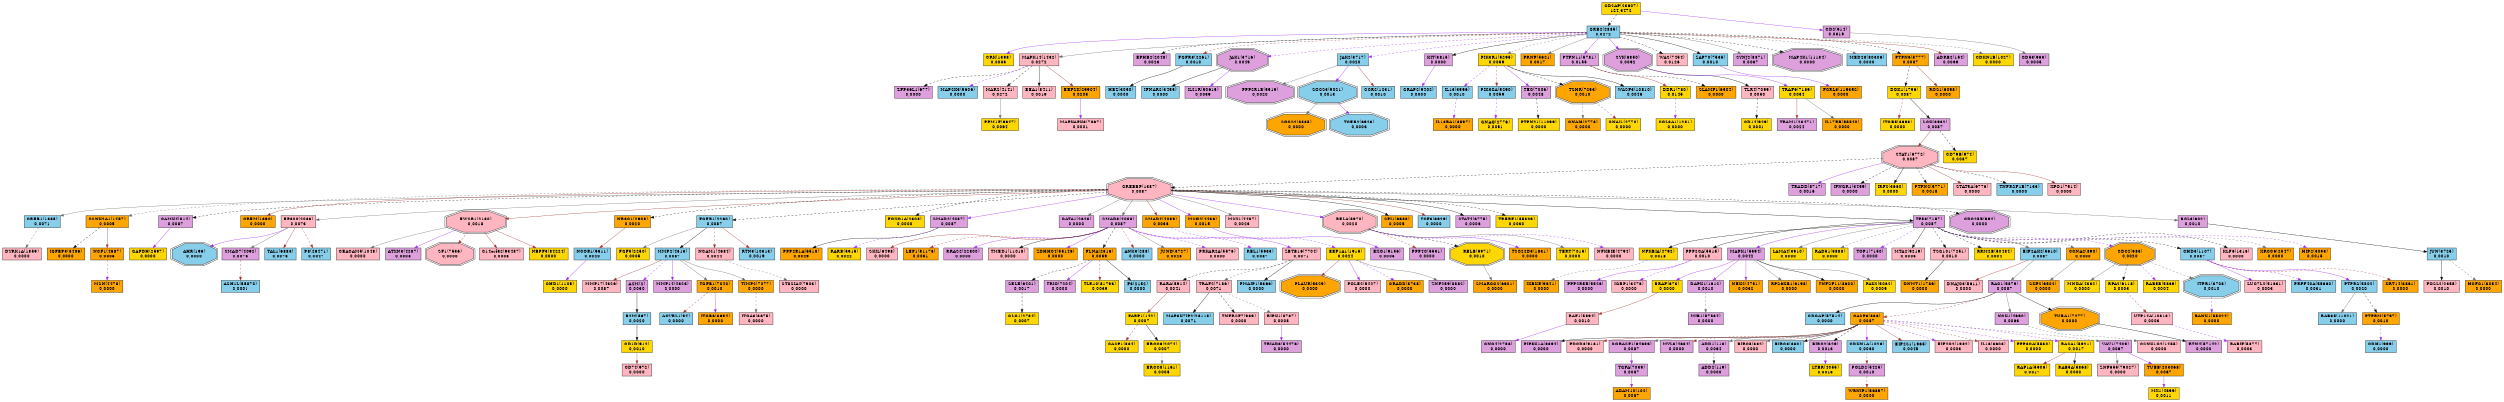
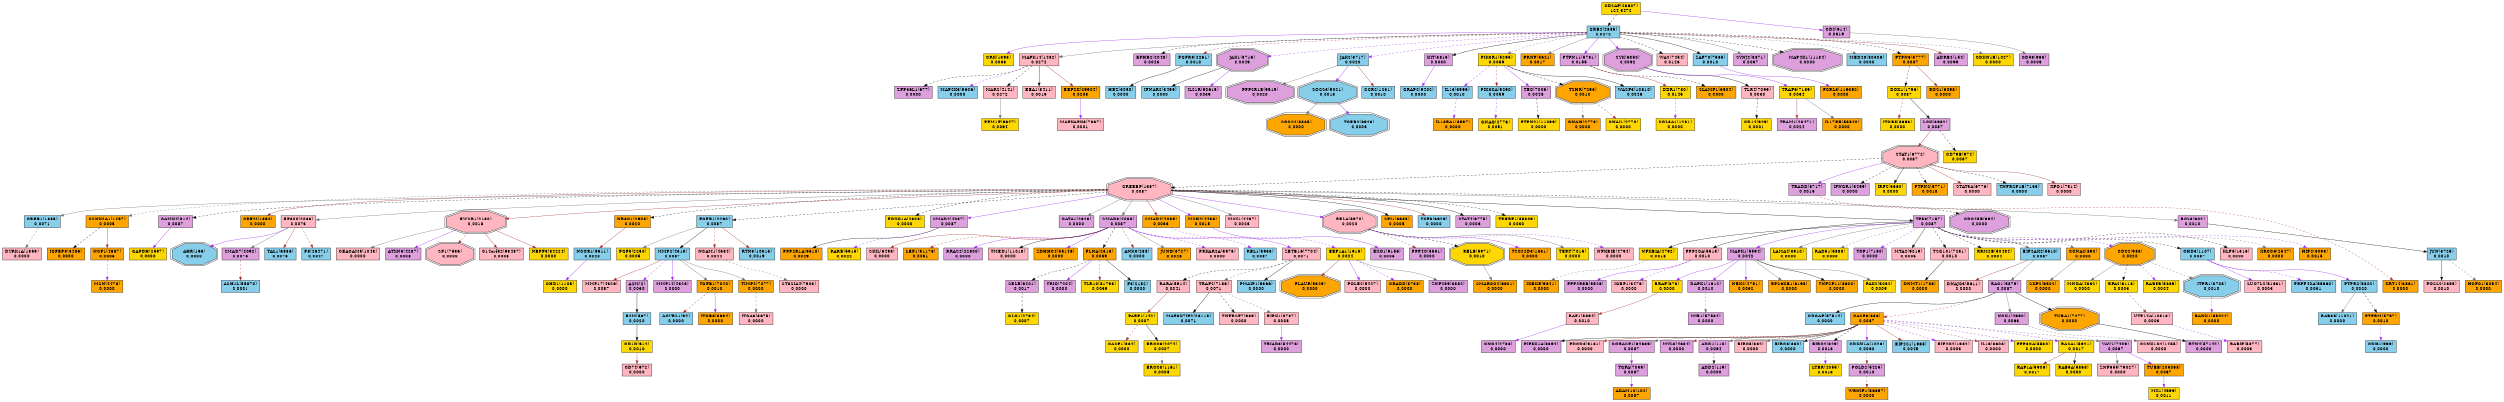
  digraph {
    node [fillcolor=plum shape=box style=filled]
    edge [color=black style=solid]
    n1 [label="ADD1(118)\n0,0064"]
    n2 [label="ADD2(119)\n0,0000"]
    n3 [fillcolor=gold label="PARP1(142)\n0,0007"]
    n4 [fillcolor=gold label="CASP1(834)\n0,0000"]
    n5 [fillcolor=gold label="ERCC6(2074)\n0,0007"]
    n6 [fillcolor=gold label="ERCC8(1161)\n0,0005"]
    n7 [label="ADRB2(154)\n0,0099"]
    n8 [fillcolor=skyblue label="AHR(196)\n0,0000" shape=doubleoctagon]
    n9 [label="A2M(2)\n0,0030"]
    n10 [fillcolor=skyblue label="B2M(567)\n0,0020"]
    n11 [fillcolor=gold label="CD1D(912)\n0,0010"]
    n12 [fillcolor=skyblue label="ACVRL1(94)\n0,0000"]
    n13 [fillcolor=lightpink label="BIRC5(332)\n0,0000"]
    n14 [fillcolor=orange label="ADAM10(102)\n0,0087"]
    n15 [fillcolor=lightpink label="CD74(972)\n0,0000"]
    n16 [fillcolor=gold label="BRAF(673)\n0,0000"]
    n17 [fillcolor=lightpink label="RAF1(5894)\n0,0010"]
    n18 [fillcolor=gold label="DDR1(780)\n0,0145"]
    n19 [fillcolor=gold label="COL3A1(1281)\n0,0000"]
    n20 [fillcolor=orange label="CASP3(836)\n0,0087"]
    n21 [fillcolor=skyblue label="BIRC3(330)\n0,0000"]
    n22 [label="BIRC2(329)\n0,0013"]
    n23 [fillcolor=skyblue label="CDKN1A(1026)\n0,0060"]
    n24 [fillcolor=skyblue label="EIF2S1(1965)\n0,0045"]
    n25 [fillcolor=lightpink label="EIF4G2(1982)\n0,0003"]
    n26 [fillcolor=lightpink label="IL16(3603)\n0,0000"]
    n27 [fillcolor=gold label="PPP3CA(5530)\n0,0000"]
    n28 [fillcolor=gold label="RASA1(5921)\n0,0017"]
    n29 [label="VAV1(7409)\n0,0067"]
    n30 [label="PIP5K1A(8394)\n0,0000"]
    n31 [fillcolor=lightpink label="PDCD8(9131)\n0,0000"]
    n32 [label="GORASP1(64689)\n0,0087"]
    n33 [label="MYL3(4634)\n0,0000"]
    n34 [fillcolor=gold label="LTBR(4055)\n0,0013"]
    n35 [label="POLD2(5425)\n0,0010"]
    n36 [fillcolor=gold label="RAB5A(5868)\n0,0000"]
    n37 [fillcolor=gold label="RAP1A(5906)\n0,0017"]
    n38 [fillcolor=orange label="TUBB(203068)\n0,0067"]
    n39 [fillcolor=lightpink label="ZNF655(79027)\n0,0000"]
    n40 [label="TGFA(7039)\n0,0087"]
    n41 [label="CD2(914)\n0,0319"]
    n42 [label="CD53(963)\n0,0005"]
    n43 [fillcolor=lightpink label="TNFRSF7(939)\n0,0000"]
    n44 [fillcolor=orange label="CCNA2(890)\n0,0000"]
    n45 [fillcolor=orange label="SKP2(6502)\n0,0000"]
    n46 [fillcolor=orange label="CDC2(983)\n0,0020" shape=doubleoctagon]
    n47 [fillcolor=skyblue label="ITPR1(3708)\n0,0010" shape=doubleoctagon]
    n48 [fillcolor=gold label="MNDA(4332)\n0,0000"]
    n49 [fillcolor=gold label="RPA2(6118)\n0,0003"]
    n50 [fillcolor=gold label="RAB5B(5869)\n0,0004"]
    n51 [fillcolor=orange label="BANK1(55024)\n0,0000"]
    n52 [fillcolor=lightpink label="UTP14A(10813)\n0,0003"]
    n53 [fillcolor=skyblue label="CDH1(999)\n0,0000"]
    n54 [fillcolor=orange label="WRNIP1(56897)\n0,0000"]
    n55 [fillcolor=skyblue label="CHD3(1107)\n0,0087"]
    n56 [fillcolor=skyblue label="PTPRS(5802)\n0,0020"]
    n57 [fillcolor=lightpink label="LUC7L2(51631)\n0,0003"]
    n58 [fillcolor=skyblue label="PRPF40A(55660)\n0,0031"]
    n59 [fillcolor=orange label="PTPRM(5797)\n0,0010"]
    n60 [fillcolor=skyblue label="RAB35(11021)\n0,0000"]
    n61 [label="CDC25B(994)\n0,0000" shape=doubleoctagon]
    n62 [fillcolor=gold label="CDKN1B(1027)\n0,0000"]
    n63 [fillcolor=skyblue label="CCR2(1231)\n0,0010"]
    n64 [label="BCL3(602)\n0,0010"]
    n65 [fillcolor=skyblue label="JUN(3725)\n0,0010"]
    n66 [fillcolor=orange label="HCFC1(3054)\n0,0000"]
    n67 [fillcolor=lightpink label="FOSL2(2355)\n0,0010"]
    n68 [fillcolor=skyblue label="CREB1(1385)\n0,0071"]
    n69 [fillcolor=lightpink label="DYRK1A(1859)\n0,0000"]
    n70 [fillcolor=lightpink label="CREBBP(1387)\n0,0087" shape=doubleoctagon]
    n71 [label="CAMK4(814)\n0,0087"]
    n72 [fillcolor=orange label="CREM(1390)\n0,0000"]
    n73 [fillcolor=orange label="CSNK2A1(1457)\n0,0005"]
    n74 [fillcolor=lightpink label="EP300(2033)\n0,0073"]
    n75 [fillcolor=lightpink label="EWSR1(2130)\n0,0018" shape=doubleoctagon]
    n76 [fillcolor=skyblue label="FGFR1(2260)\n0,0087"]
    n77 [fillcolor=gold label="FOXO1A(2308)\n0,0000"]
    n78 [fillcolor=orange label="NR3C1(2908)\n0,0020"]
    n79 [label="GATA1(2623)\n0,0000"]
    n80 [label="SMAD2(4087)\n0,0087"]
    n81 [label="SMAD3(4088)\n0,0087"]
    n82 [fillcolor=orange label="SMAD4(4089)\n0,0033"]
    n83 [fillcolor=orange label="MSH2(4436)\n0,0015"]
    n84 [fillcolor=lightpink label="MSX1(4487)\n0,0023"]
    n85 [fillcolor=lightpink label="RELA(5970)\n0,0020" shape=doubleoctagon]
    n86 [fillcolor=orange label="SPI1(6688)\n0,0005"]
    n87 [fillcolor=skyblue label="TCF3(6929)\n0,0000"]
    n88 [label="TP53(7157)\n0,0087"]
    n89 [label="STAT4(6775)\n0,0006"]
    n90 [fillcolor=gold label="TRERF1(55809)\n0,0030"]
    n91 [fillcolor=gold label="GAPDH(2597)\n0,0000"]
    n92 [fillcolor=orange label="IGFBP3(3486)\n0,0000"]
    n93 [fillcolor=orange label="NCF1(4687)\n0,0005"]
    n94 [label="SMAD7(4092)\n0,0073"]
    n95 [fillcolor=skyblue label="TAL1(6886)\n0,0073"]
    n96 [fillcolor=skyblue label="P8(26471)\n0,0047"]
    n97 [fillcolor=lightpink label="CEACAM5(1048)\n0,0000"]
    n98 [label="ATXN3(4287)\n0,0008"]
    n99 [fillcolor=lightpink label="SF1(7536)\n0,0000" shape=doubleoctagon]
    n100 [fillcolor=lightpink label="C14orf32(93487)\n0,0008"]
    n101 [fillcolor=gold label="NBPF3(84224)\n0,0000"]
    n102 [fillcolor=gold label="FGF5(2250)\n0,0005"]
    n103 [fillcolor=skyblue label="MMP2(4313)\n0,0087"]
    n104 [fillcolor=lightpink label="NCAM1(4684)\n0,0044"]
    n105 [fillcolor=skyblue label="RTN3(10313)\n0,0019"]
    n106 [fillcolor=skyblue label="NCOR1(9611)\n0,0020"]
    n107 [fillcolor=orange label="PPP2R1A(5518)\n0,0029"]
    n108 [fillcolor=gold label="RARB(5915)\n0,0022"]
    n109 [fillcolor=orange label="FLNA(2316)\n0,0039"]
    n110 [fillcolor=skyblue label="ANK3(288)\n0,0000"]
    n111 [fillcolor=orange label="JUND(3727)\n0,0028"]
    n112 [fillcolor=lightpink label="PRKAR2A(5576)\n0,0000"]
    n113 [fillcolor=skyblue label="RBL1(5933)\n0,0087"]
    n114 [fillcolor=lightpink label="SKIL(6498)\n0,0000"]
    n115 [fillcolor=lightpink label="ZBTB16(7704)\n0,0071"]
    n116 [fillcolor=orange label="LEF1(51176)\n0,0031"]
    n117 [label="RRAS2(22800)\n0,0000"]
    n118 [fillcolor=lightpink label="TMED1(11018)\n0,0000"]
    n119 [fillcolor=orange label="ZDHHC4(55146)\n0,0000"]
    n120 [fillcolor=gold label="EEF1A1(1915)\n0,0024"]
    n121 [label="EXO1(9156)\n0,0005"]
    n122 [fillcolor=orange label="TSC22D3(1831)\n0,0000"]
    n123 [fillcolor=lightpink label="NFKBIE(4794)\n0,0000"]
    n124 [label="PPP4C(5531)\n0,0000"]
    n125 [fillcolor=gold label="RELB(5971)\n0,0010" shape=doubleoctagon]
    n126 [fillcolor=gold label="TERT(7015)\n0,0000"]
    n127 [fillcolor=lightpink label="KLF6(1316)\n0,0000"]
    n128 [fillcolor=orange label="XRCC6(2547)\n0,0000"]
    n129 [fillcolor=orange label="HIP2(3093)\n0,0015"]
    n130 [fillcolor=gold label="NFKBIA(4792)\n0,0018"]
    n131 [fillcolor=lightpink label="PPP2CA(5515)\n0,0010"]
    n132 [label="MAPK1(5594)\n0,0042"]
    n133 [fillcolor=skyblue label="EIF2AK2(5610)\n0,0087"]
    n134 [fillcolor=gold label="LAMA4(3910)\n0,0000"]
    n135 [fillcolor=gold label="RAD51(5888)\n0,0000"]
    n136 [label="TOP1(7150)\n0,0000"]
    n137 [fillcolor=lightpink label="TSG101(7251)\n0,0010"]
    n138 [fillcolor=lightpink label="MTA2(9219)\n0,0005"]
    n139 [fillcolor=gold label="RRM2B(50484)\n0,0004"]
    n140 [fillcolor=gold label="CRK(1398)\n0,0033"]
    n141 [label="ZFP36L1(677)\n0,0000"]
    n142 [fillcolor=orange label="MSN(4478)\n0,0000"]
    n143 [fillcolor=lightpink label="MAPK14(1432)\n0,0272"]
    n144 [fillcolor=skyblue label="MAP2K3(5606)\n0,0000"]
    n145 [fillcolor=lightpink label="MARS(4141)\n0,0272"]
    n146 [fillcolor=lightpink label="EEA1(8411)\n0,0019"]
    n147 [fillcolor=orange label="EEF2K(29904)\n0,0203"]
    n148 [fillcolor=gold label="PPM1F(9647)\n0,0064"]
    n149 [fillcolor=lightpink label="MAPKAPK3(7867)\n0,0001"]
    n150 [fillcolor=gold label="CD14(929)\n0,0001"]
    n151 [label="DAPK1(1612)\n0,0010"]
    n152 [label="MIB1(57534)\n0,0000"]
    n153 [fillcolor=orange label="DNMT1(1786)\n0,0000"]
    n154 [fillcolor=orange label="PLAUR(5329)\n0,0000" shape=doubleoctagon]
    n155 [fillcolor=lightpink label="POLE2(5427)\n0,0000"]
    n156 [fillcolor=orange label="CRADD(8738)\n0,0000"]
    n157 [label="ZNF259(8882)\n0,0000"]
    n158 [fillcolor=skyblue label="ASH1L(55870)\n0,0001"]
    n159 [label="EPHB2(2048)\n0,0023"]
    n160 [fillcolor=skyblue label="F3(2152)\n0,0000"]
    n161 [fillcolor=gold label="DOK1(1796)\n0,0087"]
    n162 [fillcolor=gold label="ITGB5(3693)\n0,0000"]
    n163 [label="LCK(3932)\n0,0087"]
    n164 [fillcolor=gold label="CD79B(974)\n0,0087"]
    n165 [fillcolor=lightpink label="STAT1(6772)\n0,0087" shape=doubleoctagon]
    n166 [label="MMP14(4323)\n0,0000"]
    n167 [fillcolor=orange label="TGFB1(7040)\n0,0010"]
    n168 [fillcolor=orange label="TIMP2(7077)\n0,0000"]
    n169 [fillcolor=lightpink label="MMP17(4326)\n0,0087"]
    n170 [fillcolor=lightpink label="ST8SIA4(7903)\n0,0000"]
    n171 [fillcolor=skyblue label="FGFR3(2261)\n0,0010"]
    n172 [fillcolor=skyblue label="HBZ(3050)\n0,0000"]
    n173 [label="SELE(6401)\n0,0017"]
    n174 [label="TRIO(7204)\n0,0000"]
    n175 [fillcolor=gold label="TLR10(81793)\n0,0039"]
    n176 [fillcolor=gold label="GLG1(2734)\n0,0007"]
    n177 [fillcolor=gold label="GNAI1(2770)\n0,0000"]
    n178 [fillcolor=orange label="GNAI3(2773)\n0,0000"]
    n179 [fillcolor=gold label="GNAQ(2776)\n0,0051"]
    n180 [fillcolor=skyblue label="GRB2(2885)\n0,0272"]
    n181 [label="JAK1(3716)\n0,0049" shape=doubleoctagon]
    n182 [fillcolor=skyblue label="JAK2(3717)\n0,0020"]
    n183 [label="KIT(3815)\n0,0000"]
    n184 [fillcolor=gold label="PIK3R1(5295)\n0,0059"]
    n185 [fillcolor=orange label="PRNP(5621)\n0,0017"]
    n186 [fillcolor=orange label="PTPN6(5777)\n0,0087"]
    n187 [label="PTPN11(5781)\n0,0155"]
    n188 [label="SYK(6850)\n0,0092" shape=doubleoctagon]
    n189 [fillcolor=lightpink label="WAS(7454)\n0,0126"]
    n190 [fillcolor=skyblue label="ZAP70(7535)\n0,0010"]
    n191 [label="SYNJ2(8871)\n0,0037"]
    n192 [label="MAP4K1(11184)\n0,0000" shape=doubleoctagon]
    n193 [fillcolor=skyblue label="MED28(80306)\n0,0000"]
    n194 [fillcolor=skyblue label="IFNAR2(3455)\n0,0000"]
    n195 [label="IL21R(50615)\n0,0039"]
    n196 [label="PPP2R1B(5519)\n0,0020" shape=doubleoctagon]
    n197 [fillcolor=skyblue label="SOCS3(9021)\n0,0013" shape=doubleoctagon]
    n198 [fillcolor=skyblue label="GRAP2(9402)\n0,0000"]
    n199 [fillcolor=skyblue label="IL13(3596)\n0,0010"]
    n200 [fillcolor=skyblue label="PIK3CA(5290)\n0,0059"]
    n201 [label="TEC(7006)\n0,0048"]
    n202 [fillcolor=orange label="TSHR(7253)\n0,0010" shape=doubleoctagon]
    n203 [fillcolor=skyblue label="WASF3(10810)\n0,0046"]
    n204 [fillcolor=orange label="ROS1(6098)\n0,0000"]
    n205 [fillcolor=orange label="SLAMF1(6504)\n0,0000"]
    n206 [fillcolor=lightpink label="TLR4(7099)\n0,0030"]
    n207 [fillcolor=gold label="TRAF6(7189)\n0,0034"]
    n208 [fillcolor=orange label="FCRL3(115352)\n0,0000"]
    n209 [fillcolor=gold label="CHD1(1105)\n0,0000"]
    n210 [label="IFNGR1(3459)\n0,0000"]
    n211 [fillcolor=orange label="IL13RA1(3597)\n0,0000"]
    n212 [fillcolor=lightpink label="ITGA3(3675)\n0,0000"]
    n213 [fillcolor=skyblue label="TCEB2(6923)\n0,0003" shape=doubleoctagon]
    n214 [fillcolor=orange label="SOCS2(8835)\n0,0000" shape=doubleoctagon]
    n215 [fillcolor=gold label="IRF2(3660)\n0,0000"]
    n216 [fillcolor=orange label="PTPN2(5771)\n0,0018"]
    n217 [fillcolor=lightpink label="STAT5A(6776)\n0,0000"]
    n218 [fillcolor=skyblue label="TNFRSF1B(7133)\n0,0000"]
    n219 [fillcolor=lightpink label="XPO1(7514)\n0,0000"]
    n220 [label="TRADD(8717)\n0,0016"]
    n221 [fillcolor=skyblue label="PMAIP1(5366)\n0,0000"]
    n222 [fillcolor=lightpink label="RARA(5914)\n0,0041"]
    n223 [fillcolor=lightpink label="TRAF2(7186)\n0,0071"]
    n224 [fillcolor=lightpink label="IGBP1(3476)\n0,0000"]
    n225 [fillcolor=orange label="ITGB6(3694)\n0,0000"]
    n226 [fillcolor=gold label="MX1(4599)\n0,0011"]
    n227 [fillcolor=lightpink label="CSNK1G2(1455)\n0,0000"]
    n228 [label="NCK1(4690)\n0,0063"]
    n229 [fillcolor=orange label="NEK2(4751)\n0,0032"]
    n230 [fillcolor=orange label="IKBKE(9641)\n0,0000"]
    n231 [fillcolor=gold label="PAK2(5062)\n0,0005"]
    n232 [fillcolor=gold label="PTPN21(11099)\n0,0000"]
    n233 [fillcolor=orange label="KRT14(3861)\n0,0000"]
    n234 [label="PPP2R5B(5526)\n0,0000"]
    n235 [fillcolor=orange label="RPS6KB1(6198)\n0,0000"]
    n236 [fillcolor=orange label="TNFSF11(8600)\n0,0000"]
    n237 [label="GNG4(2786)\n0,0000"]
    n238 [fillcolor=lightpink label="DNAJC3(5611)\n0,0000"]
    n239 [label="RAC1(5879)\n0,0087"]
    n240 [fillcolor=orange label="TUBA1(7277)\n0,0000" shape=doubleoctagon]
    n241 [fillcolor=skyblue label="CDGAP(57514)\n0,0000"]
    n242 [label="RTN4(57142)\n0,0000"]
    n243 [fillcolor=orange label="SMARCC2(6601)\n0,0000"]
    n244 [fillcolor=lightpink label="RABIF(5877)\n0,0003"]
    n245 [fillcolor=orange label="IL17RB(55540)\n0,0000"]
    n246 [label="TRAM1(23471)\n0,0024"]
    n247 [fillcolor=lightpink label="RIPK1(8737)\n0,0008"]
    n248 [fillcolor=skyblue label="MAP3K7IP2(23118)\n0,0071"]
    n249 [label="TRIAD3(54476)\n0,0000"]
    n250 [fillcolor=gold label="CD2AP(23607)\n124,3472"]
    n1 -> n2 [style=dashed]
    n3 -> n4 [color=brown style=dashed]
    n3 -> n5
    n5 -> n6 [color=gray40 style=dashed]
    n9 -> n10
    n10 -> n11
    n11 -> n15 [color=brown]
    n16 -> n17 [color=brown]
    n17 -> n237 [color=purple]
    n18 -> n19 [color=purple style=dashed]
    n20 -> n1 [color=gray40]
    n20 -> n13 [color=gray40]
    n20 -> n21
    n20 -> n22 [style=dashed]
    n20 -> n23 [color=purple]
    n20 -> n24 [color=brown]
    n20 -> n25 [color=purple style=dashed]
    n20 -> n26 [color=brown style=dashed]
    n20 -> n27 [color=purple style=dashed]
    n20 -> n28 [color=purple style=dashed]
    n20 -> n29 [color=gray40 style=dashed]
    n20 -> n30
    n20 -> n31 [color=brown]
    n20 -> n32 [color=gray40]
    n20 -> n33 [color=brown style=dashed]
    n22 -> n34 [color=purple style=dashed]
    n23 -> n35 [color=brown style=dashed]
    n28 -> n36
    n28 -> n37 [color=brown]
    n29 -> n38 [color=purple]
    n29 -> n39 [color=gray40]
    n32 -> n40 [color=purple]
    n35 -> n54 [color=brown style=dashed]
    n38 -> n226 [color=purple]
    n40 -> n14 [color=purple]
    n41 -> n42 [color=gray40]
    n44 -> n45 [color=gray40]
    n46 -> n47 [color=gray40 style=dashed]
    n46 -> n48 [color=gray40]
    n46 -> n49 [style=dashed]
    n46 -> n50 [color=purple style=dashed]
    n47 -> n51 [color=purple style=dashed]
    n49 -> n52 [color=brown style=dashed]
    n52 -> n244 [color=purple style=dashed]
    n55 -> n56 [color=purple]
    n55 -> n57 [color=purple]
    n55 -> n58 [color=purple style=dashed]
    n56 -> n59 [style=dashed]
    n56 -> n60 [color=gray40]
    n59 -> n53 [color=purple style=dashed]
    n64 -> n65
    n65 -> n66 [color=gray40 style=dashed]
    n65 -> n67
    n68 -> n69 [color=gray40 style=dashed]
    n70 -> n61 [style=dashed]
    n70 -> n64 [color=gray40]
    n70 -> n68 [color=gray40]
    n70 -> n71 [style=dashed]
    n70 -> n72 [color=brown]
    n70 -> n73 [color=gray40 style=dashed]
    n70 -> n74 [color=gray40]
    n70 -> n75 [color=brown]
    n70 -> n76 [style=dashed]
    n70 -> n77 [style=dashed]
    n70 -> n78 [style=dashed]
    n70 -> n79 [color=gray40]
    n70 -> n80 [color=purple]
    n70 -> n81 [color=gray40]
    n70 -> n82 [color=brown]
    n70 -> n83 [color=purple]
    n70 -> n84 [color=gray40]
    n70 -> n85 [color=purple]
    n70 -> n86
    n70 -> n87 [color=brown]
    n70 -> n88
    n70 -> n89
    n70 -> n90 [style=dashed]
    n71 -> n91 [color=purple]
    n73 -> n92 [style=dashed]
    n73 -> n93 [color=brown]
    n74 -> n8 [color=purple]
    n74 -> n94 [color=gray40]
    n74 -> n95 [color=brown]
    n74 -> n96 [color=brown style=dashed]
    n75 -> n97 [color=gray40]
    n75 -> n98 [color=purple]
    n75 -> n99 [color=brown style=dashed]
    n75 -> n100 [color=brown]
    n75 -> n101 [color=brown]
    n76 -> n102 [color=gray40]
    n76 -> n103
    n76 -> n104 [color=brown style=dashed]
    n76 -> n105 [color=brown]
    n78 -> n106 [color=brown]
    n80 -> n107
    n80 -> n108 [color=purple style=dashed]
    n81 -> n109 [style=dashed]
    n81 -> n110 [color=brown style=dashed]
    n81 -> n111 [color=gray40]
    n81 -> n112 [color=purple style=dashed]
    n81 -> n113 [color=purple style=dashed]
    n81 -> n114 [color=brown]
    n81 -> n115 [color=purple]
    n81 -> n116 [color=brown style=dashed]
    n81 -> n117 [color=purple]
    n81 -> n118
    n81 -> n119 [color=purple]
    n82 -> n120 [color=purple style=dashed]
    n83 -> n121 [color=purple]
    n85 -> n122 [color=purple]
    n85 -> n123 [color=purple style=dashed]
    n85 -> n124 [color=brown style=dashed]
    n85 -> n125 [style=dashed]
    n85 -> n126 [color=gray40]
    n88 -> n44 [color=gray40 style=dashed]
    n88 -> n46 [color=purple style=dashed]
    n88 -> n55 [style=dashed]
    n88 -> n127 [style=dashed]
    n88 -> n128 [color=gray40 style=dashed]
    n88 -> n129 [color=purple style=dashed]
    n88 -> n130
    n88 -> n131
    n88 -> n132 [color=purple]
    n88 -> n133 [color=gray40]
    n88 -> n134 [color=gray40]
    n88 -> n135 [color=gray40 style=dashed]
    n88 -> n136 [color=purple style=dashed]
    n88 -> n137 [style=dashed]
    n88 -> n138
    n88 -> n139 [style=dashed]
    n93 -> n142 [color=purple style=dashed]
    n94 -> n158 [color=brown style=dashed]
    n103 -> n9 [color=purple style=dashed]
    n103 -> n166 [color=purple]
    n103 -> n167 [color=gray40]
    n103 -> n168 [color=gray40]
    n103 -> n169 [color=brown]
    n104 -> n170 [color=gray40 style=dashed]
    n106 -> n209 [color=purple]
    n109 -> n160
    n109 -> n173 [style=dashed]
    n109 -> n174 [color=purple]
    n109 -> n175 [color=brown style=dashed]
    n115 -> n221
    n115 -> n222 [style=dashed]
    n115 -> n223 [color=gray40 style=dashed]
    n120 -> n154 [color=brown]
    n120 -> n155 [color=purple]
    n120 -> n156 [color=purple style=dashed]
    n120 -> n157 [color=gray40]
    n125 -> n243 [color=gray40]
    n130 -> n230 [color=gray40 style=dashed]
    n131 -> n224 [color=purple style=dashed]
    n131 -> n234 [color=purple]
    n132 -> n16 [color=purple]
    n132 -> n151 [color=purple]
    n132 -> n229 [color=purple]
    n132 -> n231 [color=gray40]
    n132 -> n235 [color=gray40]
    n132 -> n236
    n133 -> n238 [color=brown]
    n133 -> n239 [color=gray40]
    n137 -> n153
    n143 -> n141 [style=dashed]
    n143 -> n144 [color=purple style=dashed]
    n143 -> n145 [style=dashed]
    n143 -> n146
    n143 -> n147 [color=brown]
    n145 -> n148 [color=gray40]
    n147 -> n149 [color=purple]
    n151 -> n152 [color=gray40 style=dashed]
    n161 -> n162 [color=brown style=dashed]
    n161 -> n163
    n163 -> n164 [style=dashed]
    n163 -> n165 [color=brown]
    n165 -> n70 [style=dashed]
    n165 -> n210 [style=dashed]
    n165 -> n215
    n165 -> n216 [style=dashed]
    n165 -> n217 [color=brown]
    n165 -> n218 [style=dashed]
    n165 -> n219 [color=brown]
    n165 -> n220 [color=purple]
    n167 -> n12 [color=brown style=dashed]
    n167 -> n225 [color=purple]
    n168 -> n212 [color=gray40 style=dashed]
    n171 -> n172
    n173 -> n176 [style=dashed]
    n180 -> n7 [color=brown]
    n180 -> n62 [color=gray40 style=dashed]
    n180 -> n140 [color=purple]
    n180 -> n143 [color=gray40]
    n180 -> n159 [style=dashed]
    n180 -> n171 [color=brown style=dashed]
    n180 -> n181 [color=purple style=dashed]
    n180 -> n182 [color=purple style=dashed]
    n180 -> n183
    n180 -> n184 [color=gray40 style=dashed]
    n180 -> n185 [color=gray40]
    n180 -> n186 [style=dashed]
    n180 -> n187 [color=purple]
    n180 -> n188 [color=purple]
    n180 -> n189 [style=dashed]
    n180 -> n190
    n180 -> n191 [color=gray40]
    n180 -> n192 [style=dashed]
    n180 -> n193 [color=gray40 style=dashed]
    n181 -> n194
    n181 -> n195 [color=purple]
    n182 -> n63 [color=brown]
    n182 -> n196 [color=gray40]
    n182 -> n197 [color=purple]
    n183 -> n198 [color=purple]
    n184 -> n199 [color=purple style=dashed]
    n184 -> n200 [color=brown style=dashed]
    n184 -> n201 [color=purple]
    n184 -> n202 [style=dashed]
    n184 -> n203
    n186 -> n161 [style=dashed]
    n186 -> n204 [color=brown]
    n187 -> n18 [color=brown]
    n187 -> n205 [style=dashed]
    n188 -> n206
    n188 -> n207 [color=purple]
    n190 -> n208 [color=purple]
    n197 -> n213 [color=purple]
    n197 -> n214 [color=gray40]
    n199 -> n211 [color=purple style=dashed]
    n200 -> n179 [color=purple style=dashed]
    n201 -> n232 [style=dashed]
    n202 -> n177 [color=brown style=dashed]
    n202 -> n178 [color=gray40 style=dashed]
    n206 -> n150 [style=dashed]
    n207 -> n245 [color=gray40]
    n207 -> n246 [color=brown]
-   n55 -> n233 [color=brown style=dashed]
+   n220 -> n233 [color=brown style=dashed]
    n222 -> n3 [color=brown]
    n223 -> n43 [style=dashed]
    n223 -> n247 [color=gray40 style=dashed]
    n223 -> n248
    n228 -> n227 [color=gray40 style=dashed]
    n239 -> n20 [color=brown style=dashed]
    n239 -> n228 [color=gray40]
    n239 -> n240
    n239 -> n241
    n240 -> n242
    n247 -> n249 [color=purple]
    n250 -> n41 [color=purple]
    n250 -> n180 [style=dashed]
  }
